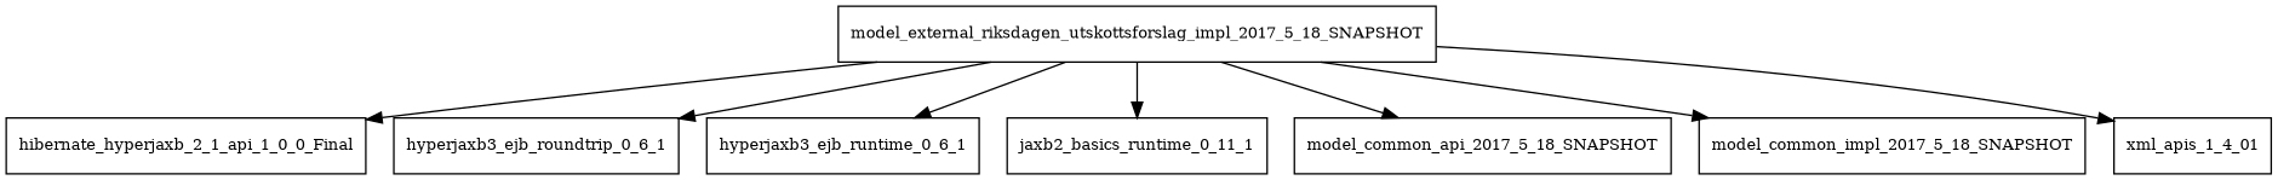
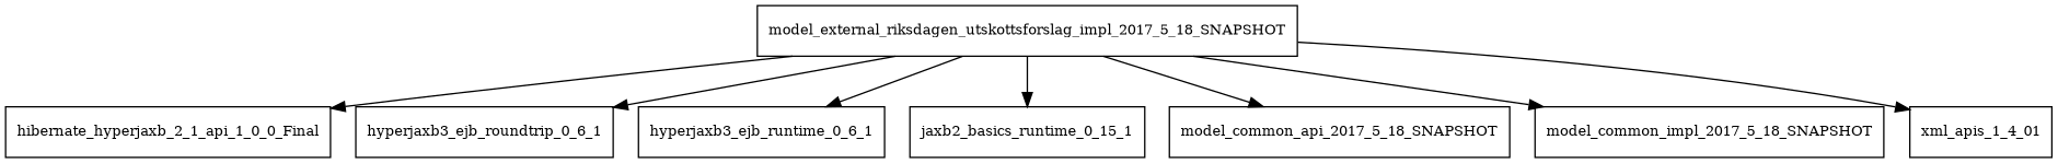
  digraph {
    node [fontsize=10.0 shape=box]
    n1 [label=hibernate_hyperjaxb_2_1_api_1_0_0_Final]
    model_external_riksdagen_utskottsforslag_impl_2017_5_18_SNAPSHOT
    hyperjaxb3_ejb_roundtrip_0_6_1
    hyperjaxb3_ejb_runtime_0_6_1
-   jaxb2_basics_runtime_0_11_1
+   jaxb2_basics_runtime_0_11_1 [label=jaxb2_basics_runtime_0_15_1]
    model_common_api_2017_5_18_SNAPSHOT
    model_common_impl_2017_5_18_SNAPSHOT
    xml_apis_1_4_01
    model_external_riksdagen_utskottsforslag_impl_2017_5_18_SNAPSHOT -> n1
    model_external_riksdagen_utskottsforslag_impl_2017_5_18_SNAPSHOT -> hyperjaxb3_ejb_roundtrip_0_6_1
    model_external_riksdagen_utskottsforslag_impl_2017_5_18_SNAPSHOT -> hyperjaxb3_ejb_runtime_0_6_1
    model_external_riksdagen_utskottsforslag_impl_2017_5_18_SNAPSHOT -> jaxb2_basics_runtime_0_11_1
    model_external_riksdagen_utskottsforslag_impl_2017_5_18_SNAPSHOT -> model_common_api_2017_5_18_SNAPSHOT
    model_external_riksdagen_utskottsforslag_impl_2017_5_18_SNAPSHOT -> model_common_impl_2017_5_18_SNAPSHOT
    model_external_riksdagen_utskottsforslag_impl_2017_5_18_SNAPSHOT -> xml_apis_1_4_01
  }
